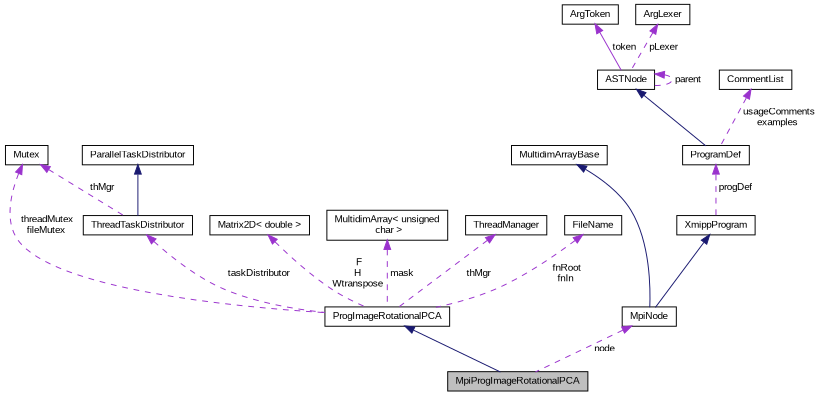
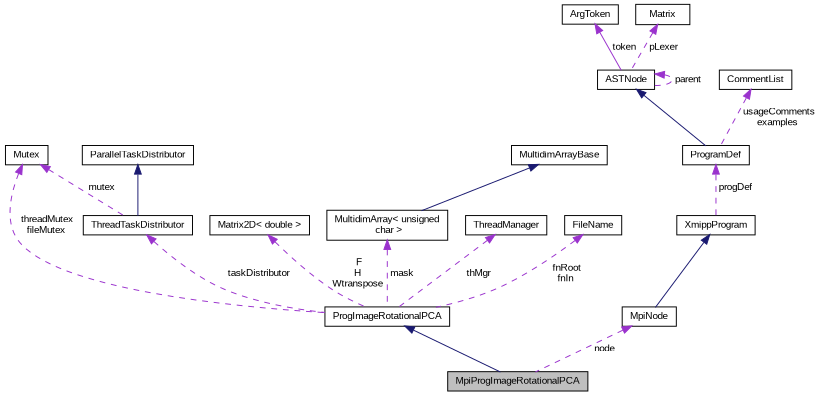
  digraph {
    fontname="Liberation Sans"
    rankdir=TB
    node [color=black fillcolor=white fontname="Liberation Sans" fontsize=10 shape=record style=filled]
    edge [color=darkorchid3 dir=back fontname="Liberation Sans" fontsize=10 labelfontname=Helvetica labelfontsize=10 style=dashed]
    n1 [fillcolor=grey75 fontcolor=black height=0.2 label=MpiProgImageRotationalPCA width=0.4]
    n2 [height=0.2 label=ProgImageRotationalPCA width=0.4]
    n3 [height=0.2 label=XmippProgram width=0.4]
    n4 [height=0.2 label=MpiNode width=0.4]
    n5 [height=0.2 label=ProgramDef width=0.4]
    n6 [height=0.2 label=ASTNode width=0.4]
    n7 [height=0.2 label=ArgToken width=0.4]
-   n8 [height=0.2 label=ArgLexer width=0.4]
+   n8 [height=0.2 label=Matrix width=0.4]
    n9 [height=0.2 label=CommentList width=0.4]
    n10 [height=0.2 label="Matrix2D\< double \>" width=0.4]
    n11 [height=0.2 label=ThreadManager width=0.4]
    n12 [height=0.2 label=Mutex width=0.4]
    n13 [height=0.2 label=ThreadTaskDistributor width=0.4]
    n14 [height=0.2 label=ParallelTaskDistributor width=0.4]
    n15 [height=0.2 label="MultidimArray\< unsigned\l char \>" width=0.4]
    n16 [height=0.2 label=MultidimArrayBase width=0.4]
    n17 [height=0.2 label=FileName width=0.4]
    n2 -> n1 [color=midnightblue style=solid]
    n3 -> n4 [color=midnightblue style=solid]
    n4 -> n1 [label=" node"]
    n5 -> n3 [label=" progDef"]
    n6 -> n5 [color=midnightblue style=solid]
    n6 -> n6 [label=" parent"]
    n7 -> n6 [label=" token" style=solid]
    n8 -> n6 [label=" pLexer"]
    n9 -> n5 [label=" usageComments\nexamples"]
    n10 -> n2 [label=" F\nH\nWtranspose"]
    n11 -> n2 [label=" thMgr"]
    n12 -> n2 [label=" threadMutex\nfileMutex"]
-   n12 -> n13 [label=" thMgr"]
+   n12 -> n13 [label=" mutex"]
    n13 -> n2 [label=" taskDistributor"]
    n14 -> n13 [color=midnightblue style=solid]
    n15 -> n2 [label=" mask"]
-   n16 -> n4 [color=midnightblue style=solid]
+   n16 -> n15 [color=midnightblue style=solid]
    n17 -> n2 [label=" fnRoot\nfnIn"]
  }
